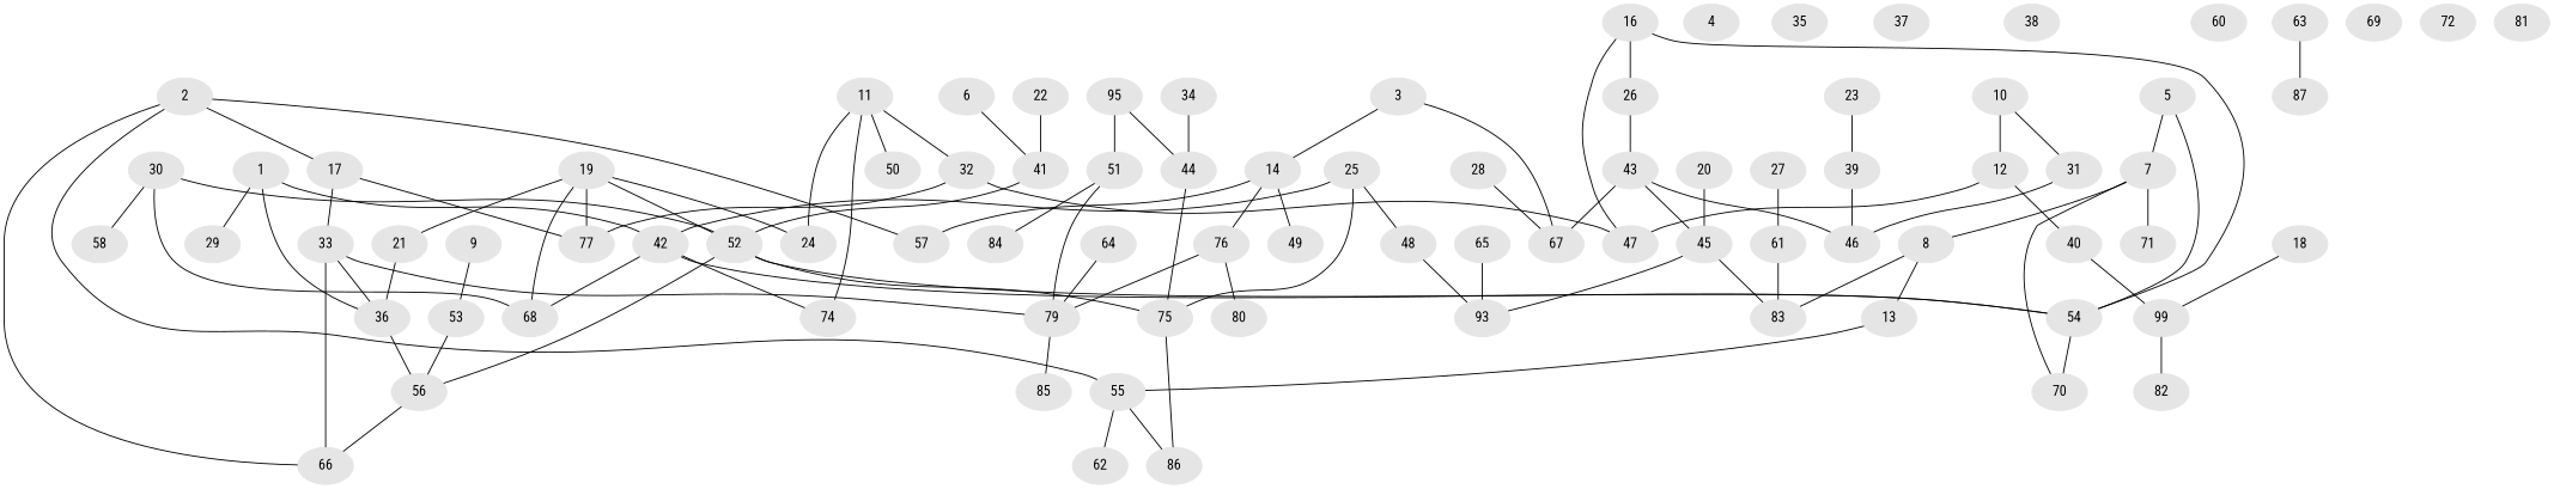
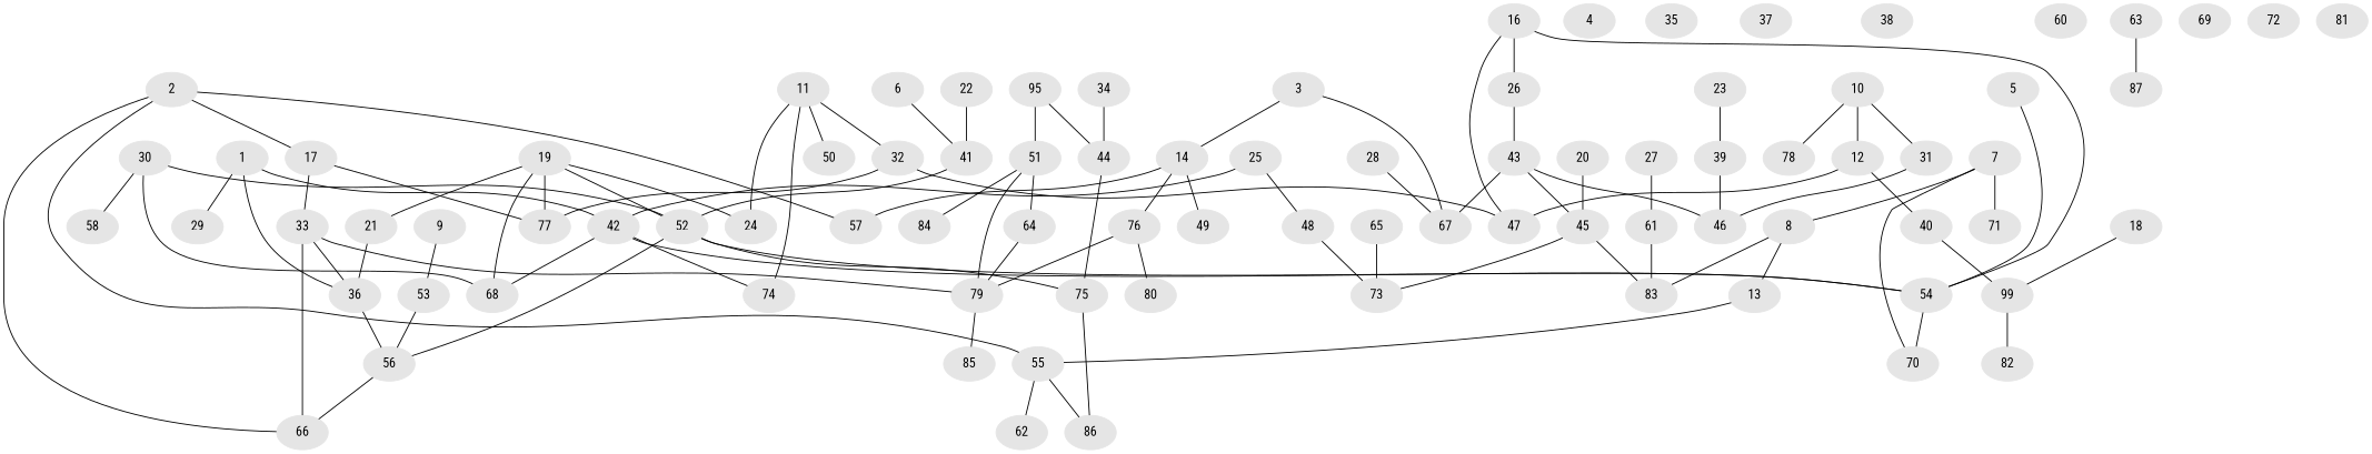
  graph {
    fontname="Roboto Condensed"
    node [color=gray90 fontname="Roboto Condensed" style=filled]
    edge [fontname="Roboto Condensed"]
    1
    29
    36
    42
    56
    54
    74
    68
    2
    17
    55
    57
    66
    33
    77
    62
    86
    3
    14
    67
    49
    76
    4
    5
    7
    8
    70
    71
    6
    41
    52
    13
    83
    9
    53
    10
    12
    31
+   78
    40
    47
    46
    11
    24
    32
    50
    n47 [label=99]
    79
    80
    n50 [label=95]
    44
    51
    75
    64
    84
    16
    26
    43
    18
    82
    19
    21
    20
    45
-   73 [label=93]
+   73
    22
    23
    39
    25
    48
    27
    61
    28
    30
    58
    85
    34
    35
    37
    38
    60
    63
    87
    65
    69
    72
    81
    1 -- 29
    1 -- 36
    1 -- 42
    36 -- 56
    42 -- 54
    42 -- 74
    42 -- 68
    56 -- 66
    54 -- 70
    2 -- 17
    2 -- 55
    2 -- 57
    2 -- 66
    17 -- 33
    17 -- 77
    55 -- 62
    55 -- 86
    33 -- 36
    33 -- 66
    33 -- 79
    3 -- 14
    3 -- 67
    14 -- 57
    14 -- 49
    14 -- 76
    76 -- 79
    76 -- 80
    5 -- 54
-   5 -- 7
    7 -- 8
    7 -- 70
    7 -- 71
    8 -- 13
    8 -- 83
    6 -- 41
    41 -- 52
    52 -- 56
    52 -- 54
    52 -- 75
    13 -- 55
    9 -- 53
    53 -- 56
    10 -- 12
    10 -- 31
+   10 -- 78
    12 -- 40
    12 -- 47
    31 -- 46
    40 -- n47
    11 -- 74
    11 -- 24
    11 -- 32
    11 -- 50
    32 -- 77
    32 -- 47
    n47 -- 82
    79 -- 85
    n50 -- 44
    n50 -- 51
    44 -- 75
    51 -- 79
+   51 -- 64
    51 -- 84
    75 -- 86
    64 -- 79
    16 -- 54
    16 -- 47
    16 -- 26
    26 -- 43
    43 -- 67
    43 -- 46
    43 -- 45
    18 -- n47
    19 -- 68
    19 -- 77
    19 -- 52
    19 -- 24
    19 -- 21
    21 -- 36
    20 -- 45
    45 -- 83
    45 -- 73
    22 -- 41
    23 -- 39
    39 -- 46
    25 -- 42
-   25 -- 75
    25 -- 48
    48 -- 73
    27 -- 61
    61 -- 83
    28 -- 67
    30 -- 68
    30 -- 52
    30 -- 58
    34 -- 44
    63 -- 87
    65 -- 73
  }
